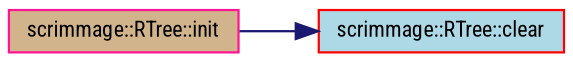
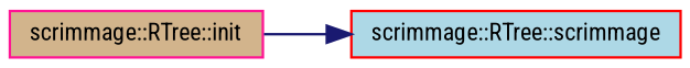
  digraph {
    rankdir=RL
    fontname="Roboto Condensed"
    node [fontname="Roboto Condensed" fontsize=10 shape=record style=filled]
-   n1 [color=red fillcolor=lightblue fontcolor=black height=0.2 label="scrimmage::RTree::clear" width=0.4]
+   n1 [color=red fillcolor=lightblue fontcolor=black height=0.2 label="scrimmage::RTree::scrimmage" width=0.4]
    n2 [color=deeppink fillcolor=tan height=0.2 label="scrimmage::RTree::init" width=0.4]
    n1 -> n2 [color=midnightblue dir=back fontname="Roboto Condensed" fontsize=10 labelfontname=Helvetica labelfontsize=10 style=solid]
  }
